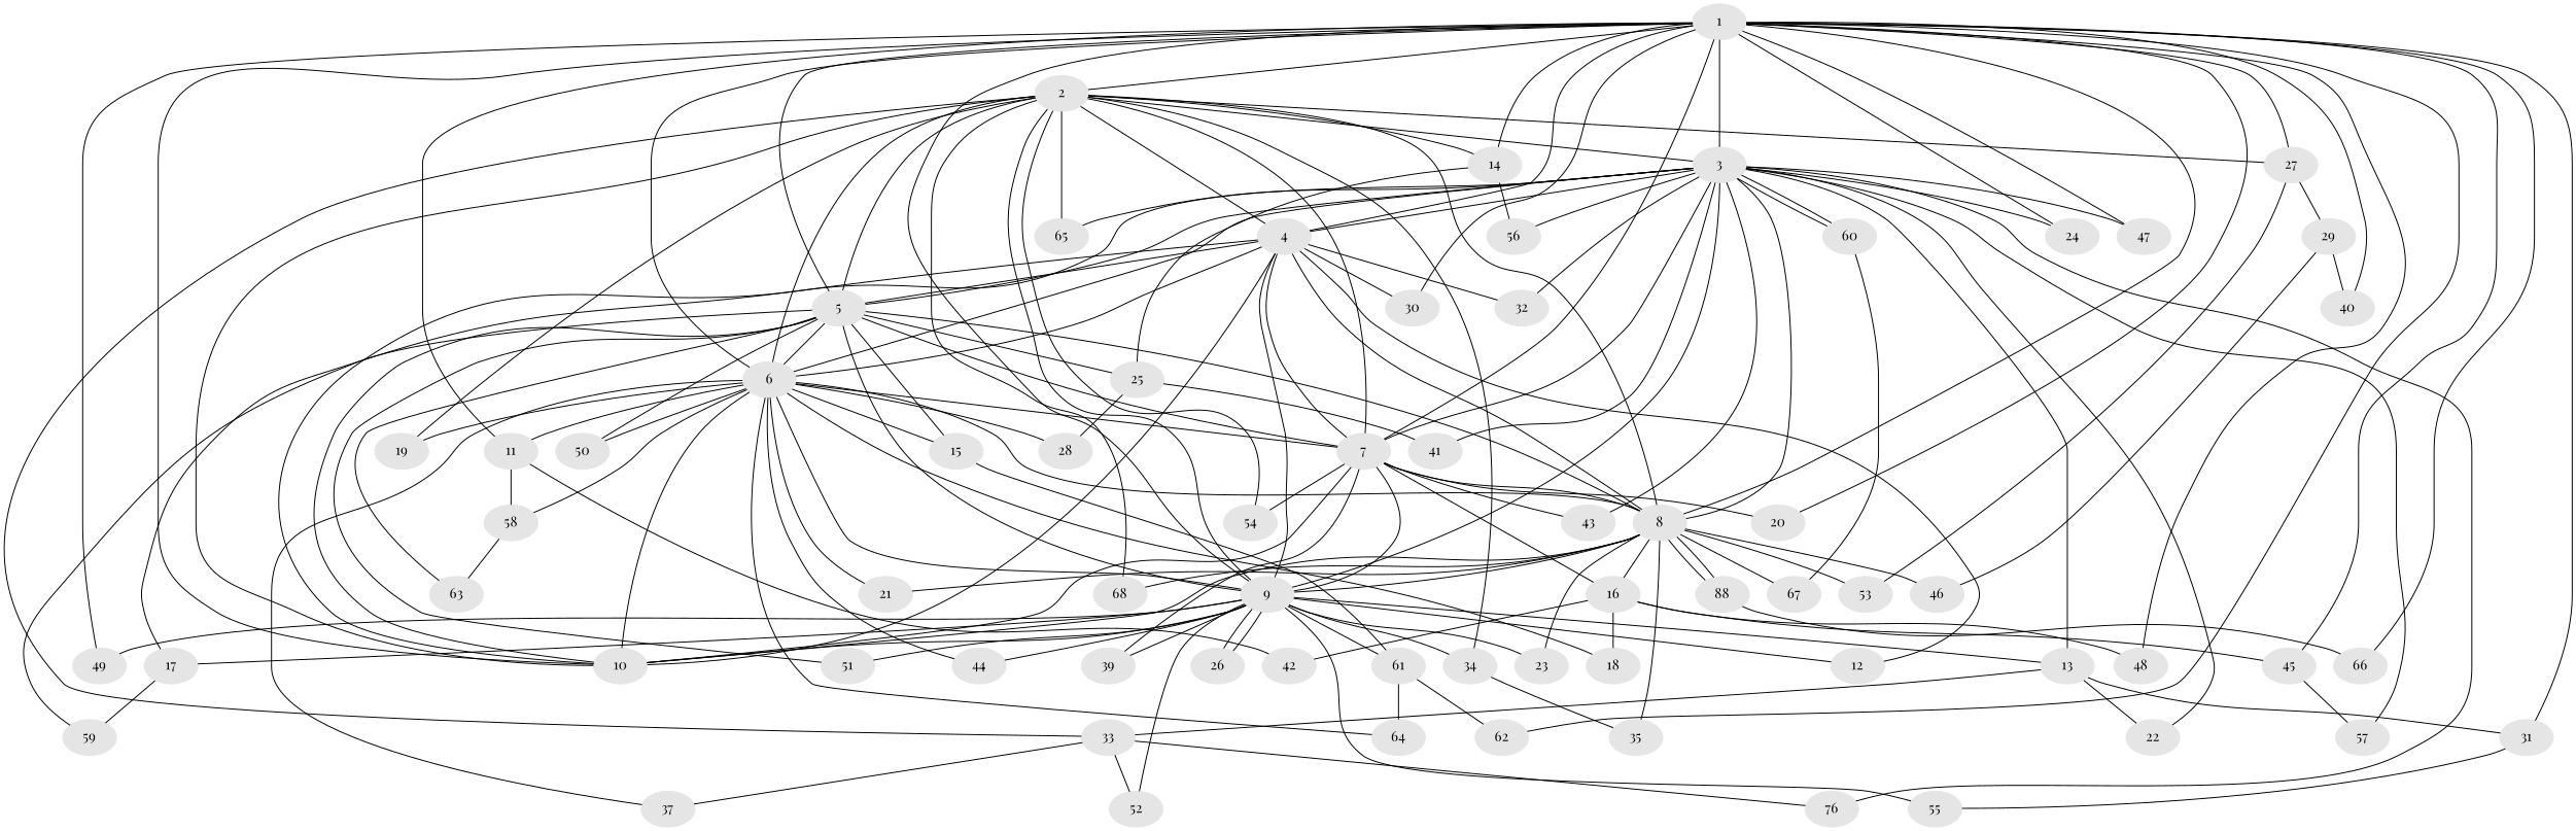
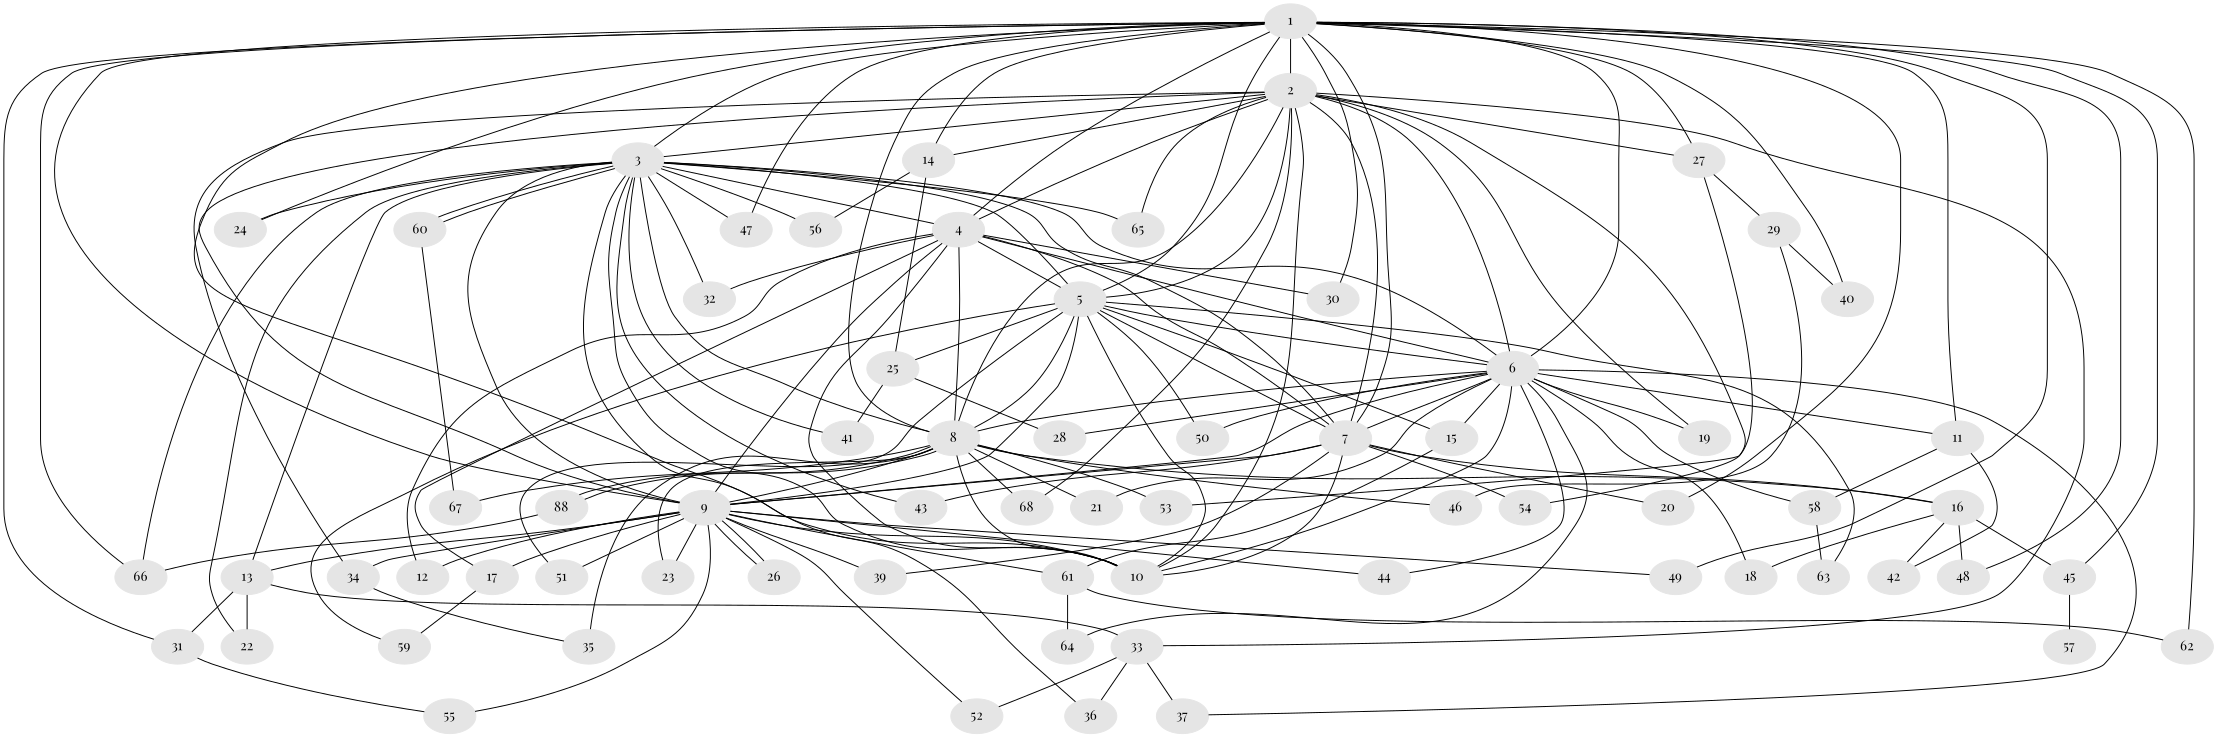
  graph {
    fontname="Playfair Display"
    node [color=gray90 fontname="Playfair Display" style=filled]
    edge [fontname="Playfair Display"]
    1
    2
    3
    4
    5
    6
    7
    8
    9
    10
    11
    14
    20
    24
    27
    30
    31
    40
    45
    47
    48
    49
    62
    66
    19
    33
    34
    54
    65
    68
    13
    22
    32
-   36 [label=76]
+   36
    41
    43
    56
    57
    60
    12
    17
    15
    25
    50
    51
    59
    63
    18
    21
    28
    37
    44
    58
    64
    16
    39
    23
    35
    n59 [label=88]
    46
    53
    67
    26
    52
    55
    61
    42
    29
    1 -- 2
    1 -- 3
    1 -- 4
    1 -- 5
    1 -- 6
    1 -- 7
    1 -- 8
    1 -- 9
    1 -- 10
    1 -- 11
    1 -- 14
    1 -- 20
    1 -- 24
    1 -- 27
    1 -- 30
    1 -- 31
    1 -- 40
    1 -- 45
    1 -- 47
    1 -- 48
    1 -- 49
    1 -- 62
    1 -- 66
    2 -- 3
    2 -- 4
    2 -- 5
    2 -- 6
    2 -- 7
    2 -- 8
    2 -- 9
    2 -- 10
    2 -- 14
    2 -- 27
    2 -- 19
    2 -- 33
    2 -- 34
    2 -- 54
    2 -- 65
    2 -- 68
    3 -- 4
    3 -- 5
    3 -- 6
    3 -- 7
    3 -- 8
    3 -- 9
    3 -- 10
    3 -- 24
    3 -- 47
    3 -- 65
    3 -- 13
    3 -- 22
    3 -- 32
    3 -- 36
    3 -- 41
    3 -- 43
    3 -- 56
-   3 -- 57
+   3 -- 66
    3 -- 60
    3 -- 60
    4 -- 5
    4 -- 6
    4 -- 7
    4 -- 8
    4 -- 9
    4 -- 10
    4 -- 30
    4 -- 32
    4 -- 12
    4 -- 17
    5 -- 6
    5 -- 7
    5 -- 8
    5 -- 9
    5 -- 10
    5 -- 15
    5 -- 25
    5 -- 50
    5 -- 51
    5 -- 59
    5 -- 63
    6 -- 7
    6 -- 8
    6 -- 9
    6 -- 10
    6 -- 11
    6 -- 19
    6 -- 15
    6 -- 50
    6 -- 18
    6 -- 21
    6 -- 28
    6 -- 37
    6 -- 44
    6 -- 58
    6 -- 64
-   7 -- 8
    7 -- 9
    7 -- 10
    7 -- 20
    7 -- 54
    7 -- 43
    7 -- 16
    7 -- 39
    8 -- 9
    8 -- 10
    8 -- 68
    8 -- 21
    8 -- 16
    8 -- 23
    8 -- 35
    8 -- n59
    8 -- n59
    8 -- 46
    8 -- 53
    8 -- 67
    9 -- 10
    9 -- 49
    9 -- 34
    9 -- 13
    9 -- 12
    9 -- 17
    9 -- 51
    9 -- 44
    9 -- 39
    9 -- 23
    9 -- 26
    9 -- 26
    9 -- 52
    9 -- 55
    9 -- 61
    11 -- 58
    11 -- 42
    14 -- 56
    14 -- 25
    27 -- 53
    27 -- 29
    31 -- 55
    45 -- 57
    33 -- 36
    33 -- 37
    33 -- 52
    34 -- 35
    13 -- 31
    13 -- 33
    13 -- 22
    60 -- 67
    17 -- 59
    15 -- 61
    25 -- 41
    25 -- 28
    58 -- 63
    16 -- 45
    16 -- 48
    16 -- 18
    16 -- 42
    n59 -- 66
    61 -- 62
    61 -- 64
    29 -- 40
    29 -- 46
  }
